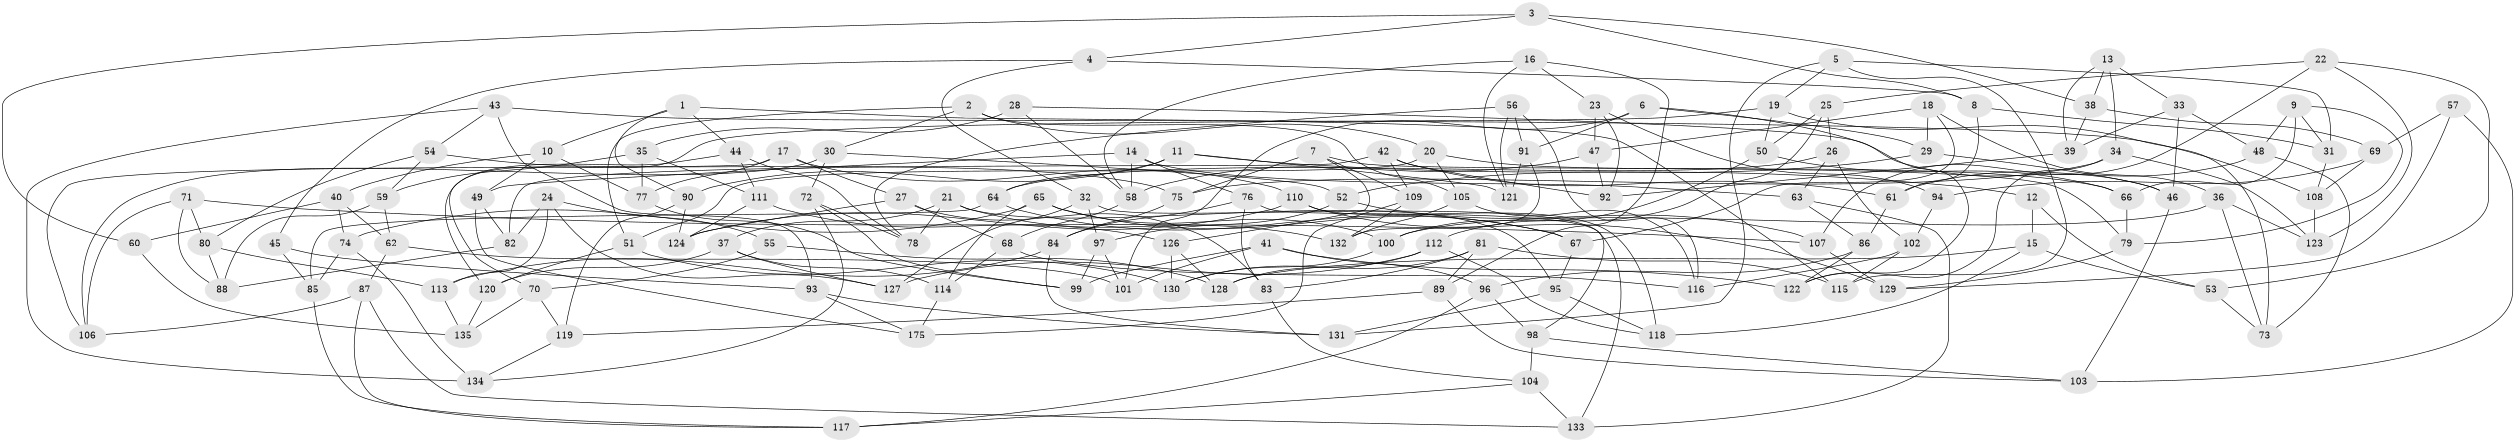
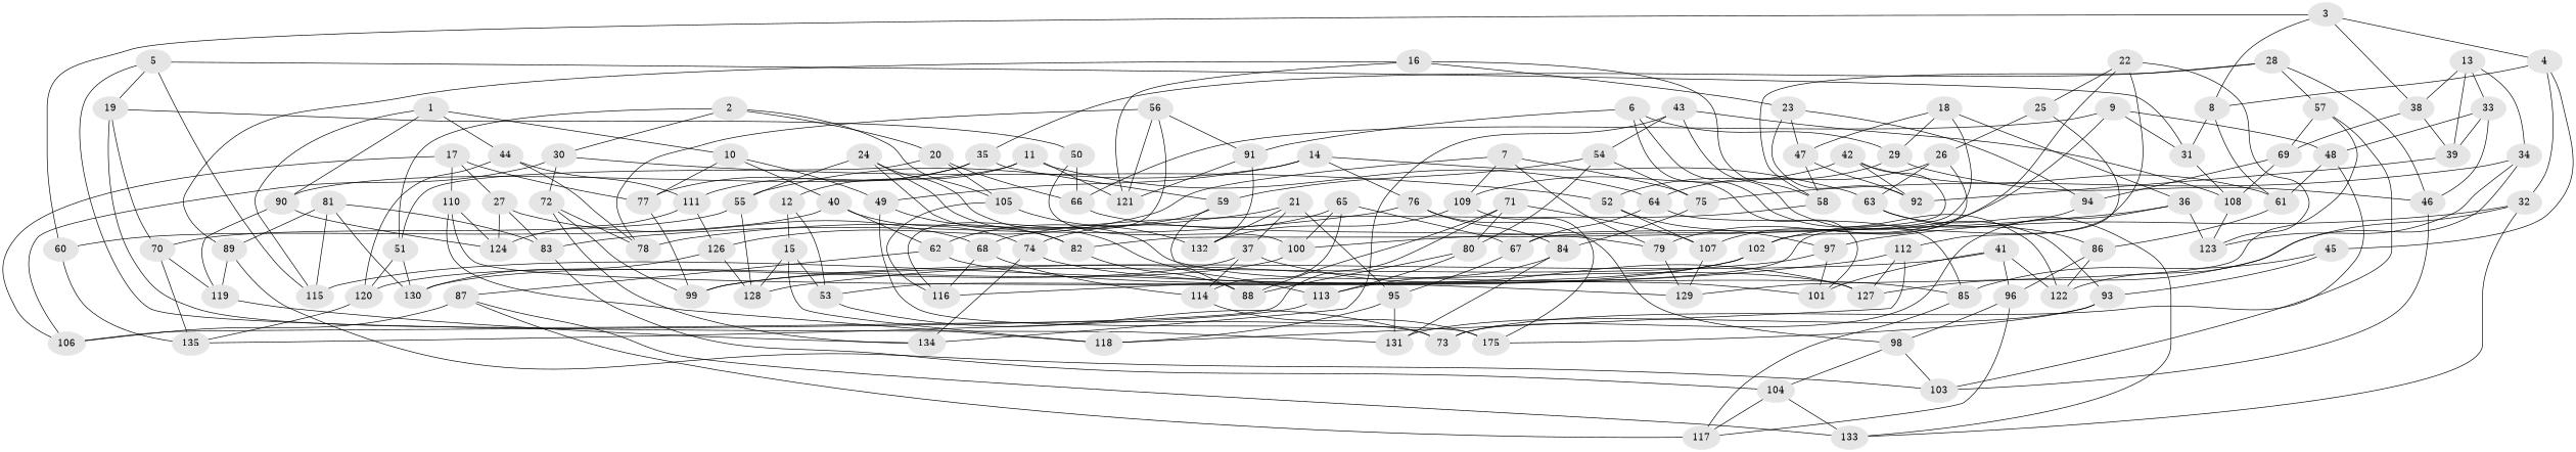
  graph {
    node [color=gray90 style=filled]
    1
    10
    44
    90
    115
    40
    49
    77
    78
    111
    120
    124
    119
    2
    20
    30
    51
    105
    66
    106
    52
    72
    130
    132
    116
    3
    4
    8
    38
    60
    32
    45
    31
    61
    39
    69
    135
    127
    97
    133
    93
    85
    5
    19
    131
    50
    70
    73
    108
    6
    29
    91
    101
    122
    46
    121
    7
    75
    79
    109
    126
    84
    129
    n64 [label=175]
    128
    86
    9
    48
    62
    74
    82
    99
    11
    12
    64
    15
    53
    67
    118
    13
    33
    34
    123
    92
    14
    55
    63
    76
    83
    98
    16
    23
    58
    89
    47
    94
    68
    103
    17
    27
    110
    18
    36
    100
    95
    21
    37
    114
    22
    25
    107
    26
    112
    102
    24
    113
    88
    104
    28
    35
    57
    59
    134
    87
    41
    96
    117
    42
    43
    54
    80
    56
    65
    71
    81
    1 -- 10
    1 -- 44
    1 -- 90
    1 -- 115
    10 -- 40
    10 -- 49
    10 -- 77
    44 -- 78
    44 -- 111
    44 -- 120
    90 -- 124
    90 -- 119
    40 -- 60
    40 -- 62
    40 -- 74
    49 -- n64
    49 -- 82
    77 -- 99
    111 -- 124
    111 -- 126
    120 -- 135
    119 -- 134
    2 -- 20
    2 -- 30
    2 -- 51
    2 -- 105
    20 -- 51
    20 -- 105
    20 -- 66
    30 -- 106
    30 -- 52
    30 -- 72
    51 -- 120
    51 -- 130
    105 -- 132
    105 -- 116
    66 -- 79
    52 -- 97
    52 -- 107
    72 -- 78
    72 -- 99
    72 -- 134
    3 -- 4
    3 -- 8
    3 -- 38
    3 -- 60
    4 -- 8
    4 -- 32
    4 -- 45
    8 -- 31
    8 -- 61
    38 -- 39
    38 -- 69
    60 -- 135
    32 -- 127
    32 -- 97
    32 -- 133
    45 -- 93
    45 -- 85
    31 -- 108
    61 -- 86
    39 -- 92
    69 -- 108
    69 -- 94
    97 -- 101
    97 -- 99
    93 -- 131
    93 -- n64
    85 -- 117
    5 -- 115
    5 -- 31
    5 -- 19
    5 -- 131
    19 -- 50
    19 -- 70
    19 -- 73
    50 -- 66
    50 -- 100
    70 -- 119
    70 -- 135
    108 -- 123
    6 -- 29
    6 -- 91
    6 -- 101
    6 -- 122
    29 -- 52
    29 -- 46
    91 -- 132
    91 -- 121
    46 -- 103
    7 -- 75
    7 -- 79
    7 -- 109
    7 -- 126
    75 -- 84
    79 -- 129
    109 -- 132
    109 -- n64
    126 -- 130
    126 -- 128
    84 -- 131
    84 -- 113
    86 -- 122
    86 -- 96
    9 -- 66
    9 -- 31
    9 -- 79
    9 -- 48
    48 -- 61
    48 -- 73
    62 -- 101
    62 -- 87
    74 -- 85
    74 -- 134
    82 -- 88
    11 -- 90
    11 -- 121
    11 -- 12
    11 -- 64
    12 -- 15
    12 -- 53
    64 -- 85
    64 -- 67
    15 -- 128
    15 -- 53
    15 -- 118
    53 -- 73
    67 -- 95
    13 -- 38
    13 -- 39
    13 -- 33
    13 -- 34
    33 -- 39
    33 -- 46
    33 -- 48
    34 -- 122
    34 -- 75
    34 -- 123
    14 -- 49
-   14 -- 58
+   14 -- 55
    14 -- 63
    14 -- 76
    55 -- 70
    55 -- 128
    63 -- 133
    63 -- 86
    76 -- 84
    76 -- 83
    76 -- 98
    83 -- 104
    98 -- 103
    98 -- 104
    16 -- 121
    16 -- 23
    16 -- 58
    16 -- 89
    23 -- 92
    23 -- 47
    23 -- 94
    58 -- 68
    89 -- 119
    89 -- 103
    47 -- 92
    47 -- 58
    94 -- 102
    68 -- 116
    68 -- 114
    17 -- 77
    17 -- 106
    17 -- 27
    17 -- 110
    27 -- 124
    27 -- 83
    27 -- 68
    110 -- 124
    110 -- 129
    110 -- 118
    18 -- 29
    18 -- 67
    18 -- 47
    18 -- 36
    36 -- 73
    36 -- 123
    36 -- 100
    100 -- 130
    95 -- 131
    95 -- 118
    21 -- 78
    21 -- 132
    21 -- 95
    21 -- 37
    37 -- 120
    37 -- 127
    37 -- 114
    114 -- n64
    22 -- 53
    22 -- 123
    22 -- 25
    22 -- 107
-   25 -- 50
    25 -- 26
    25 -- 112
    107 -- 129
    26 -- 64
    26 -- 63
    26 -- 102
    112 -- 127
    112 -- 128
    112 -- 118
    102 -- 115
    102 -- 116
    24 -- 127
    24 -- 82
    24 -- 55
    24 -- 113
    113 -- 135
    104 -- 133
    104 -- 117
    28 -- 46
    28 -- 58
    28 -- 35
+   28 -- 57
    35 -- 77
    35 -- 111
    35 -- 59
    57 -- 69
    57 -- 129
    57 -- 103
    59 -- 62
    59 -- 88
    87 -- 106
    87 -- 133
    87 -- 117
    41 -- 101
    41 -- 122
    41 -- 99
    41 -- 96
    96 -- 98
    96 -- 117
    42 -- 61
    42 -- 109
    42 -- 82
    42 -- 92
    43 -- 93
    43 -- 108
    43 -- 134
    43 -- 54
    54 -- 75
    54 -- 59
    54 -- 80
    80 -- 113
    80 -- 88
    56 -- 78
    56 -- 116
    56 -- 91
    56 -- 121
    65 -- 74
    65 -- 67
    65 -- 100
    65 -- 114
    71 -- 106
    71 -- 107
    71 -- 88
    71 -- 80
    81 -- 115
    81 -- 130
    81 -- 83
    81 -- 89
  }
